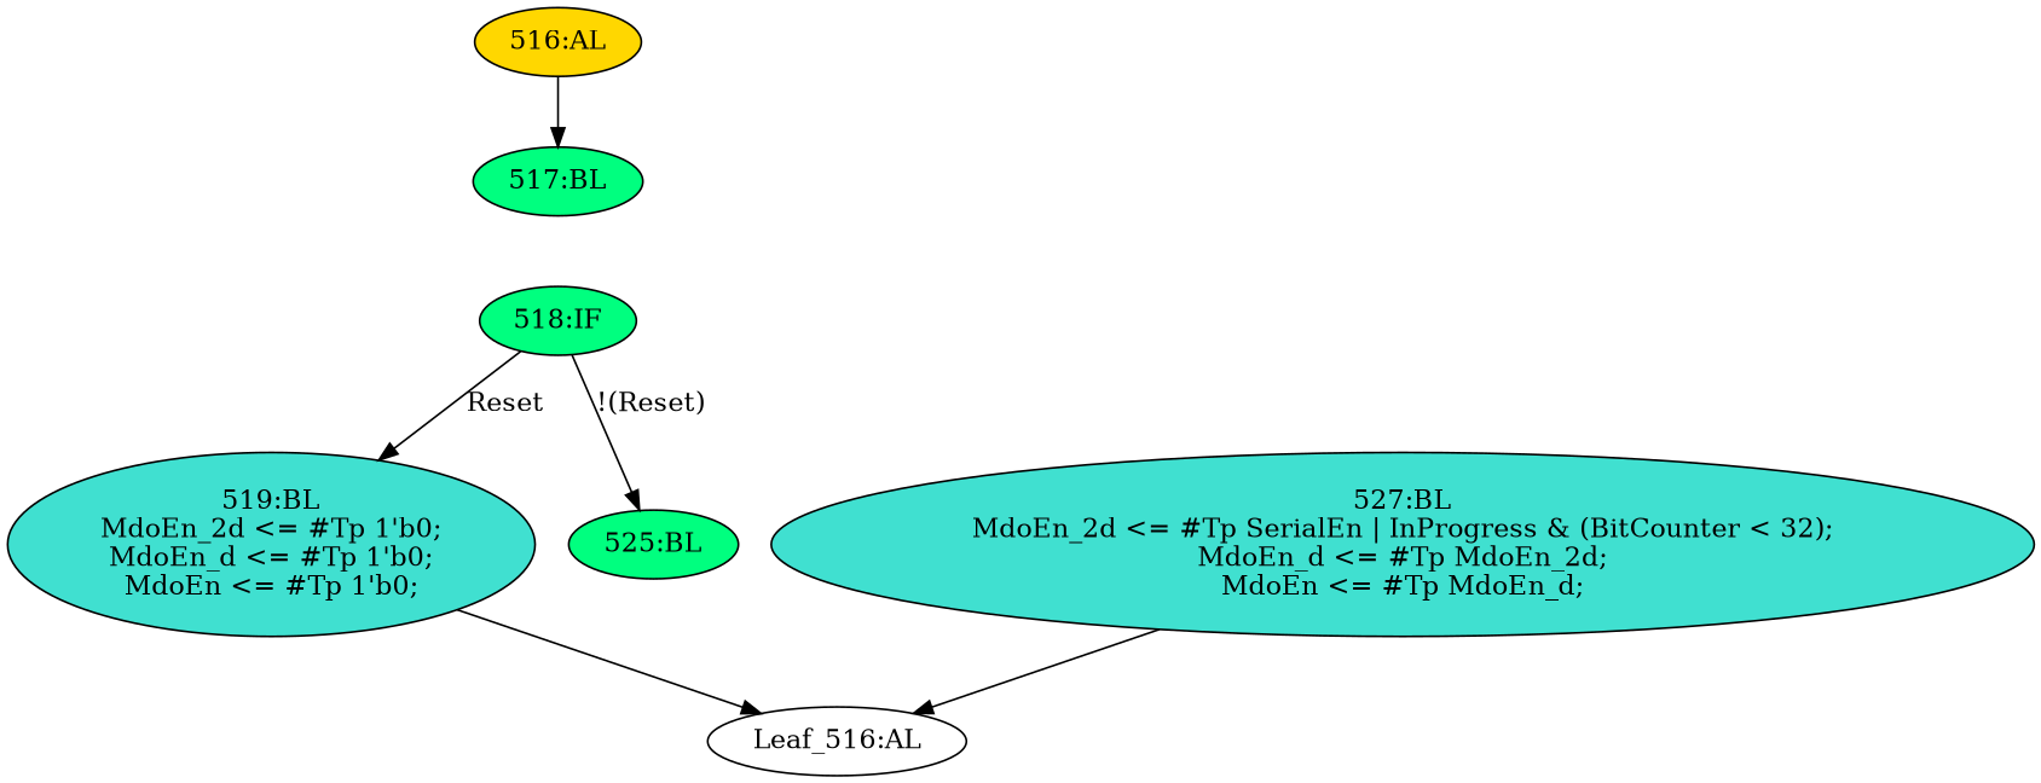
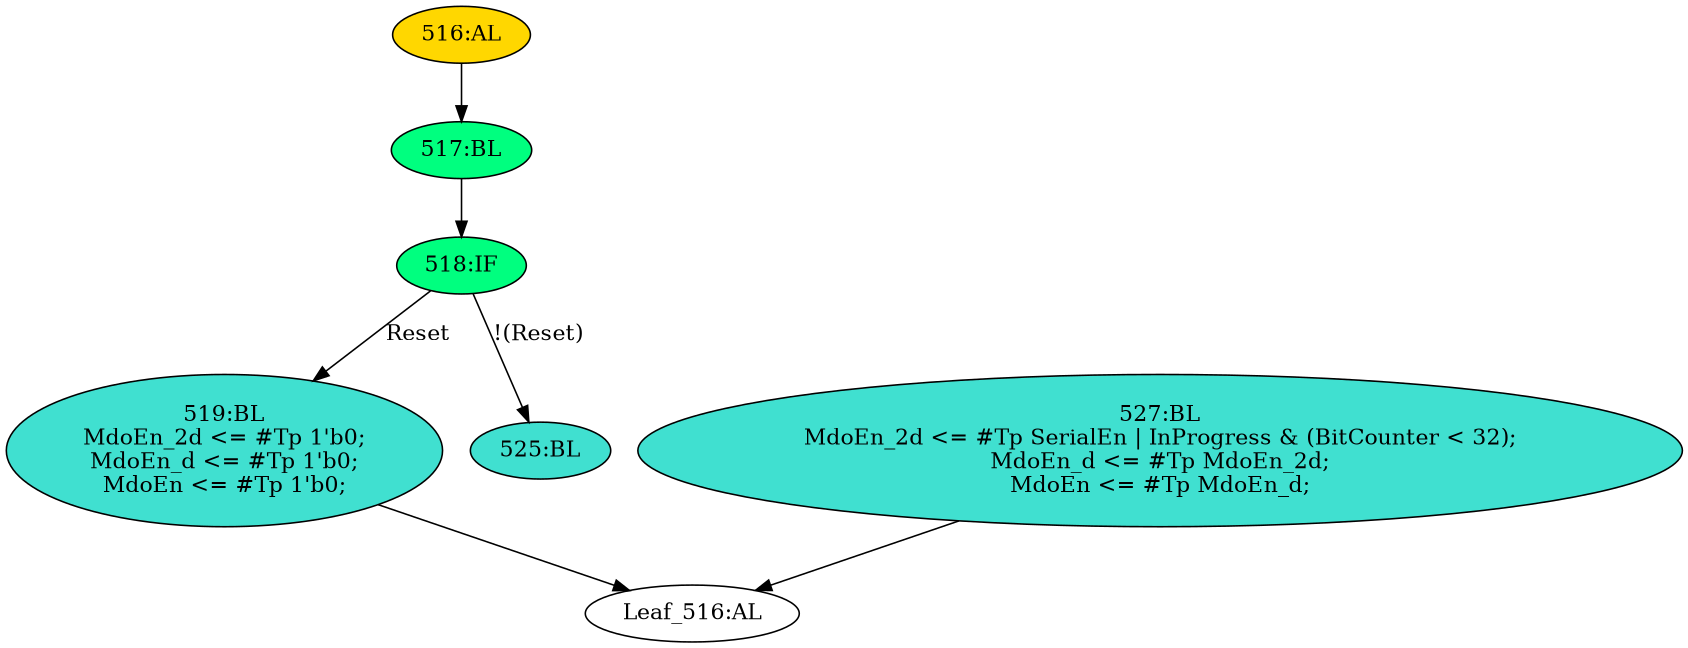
  strict digraph {
    node [fillcolor=turquoise statements="[]" style=filled typ=Block]
    edge [cond="[]" lineno=None]
    n1 [ast="<pyverilog.vparser.ast.Always object at 0x7f415554b0d0>" clk_sens=True fillcolor=gold label="516:AL" sens="['Clk', 'Reset']" typ=Always use_var="['Reset', 'MdcEn_n', 'MdoEn_2d', 'SerialEn', 'MdoEn_d', 'InProgress', 'BitCounter']"]
    n2 [ast="<pyverilog.vparser.ast.Block object at 0x7f415540a750>" fillcolor=springgreen label="517:BL"]
    n3 [ast="<pyverilog.vparser.ast.IfStatement object at 0x7f415540afd0>" fillcolor=springgreen label="518:IF" typ=IfStatement]
    n4 [ast="<pyverilog.vparser.ast.Block object at 0x7f415540af90>" label="519:BL\nMdoEn_2d <= #Tp 1'b0;\nMdoEn_d <= #Tp 1'b0;\nMdoEn <= #Tp 1'b0;" statements="[<pyverilog.vparser.ast.NonblockingSubstitution object at 0x7f41554fd9d0>, <pyverilog.vparser.ast.NonblockingSubstitution object at 0x7f415540bed0>, <pyverilog.vparser.ast.NonblockingSubstitution object at 0x7f415540aed0>]"]
-   n5 [ast="<pyverilog.vparser.ast.Block object at 0x7f415540af10>" fillcolor=springgreen label="525:BL"]
+   n5 [ast="<pyverilog.vparser.ast.Block object at 0x7f415540af10>" label="525:BL"]
    n6 [def_var="['MdoEn_d', 'MdoEn_2d', 'MdoEn']" label="Leaf_516:AL" fillcolor="" statements="" style="" typ=""]
    n7 [ast="<pyverilog.vparser.ast.Block object at 0x7f415554b3d0>" label="527:BL\nMdoEn_2d <= #Tp SerialEn | InProgress & (BitCounter < 32);\nMdoEn_d <= #Tp MdoEn_2d;\nMdoEn <= #Tp MdoEn_d;" statements="[<pyverilog.vparser.ast.NonblockingSubstitution object at 0x7f415554b510>, <pyverilog.vparser.ast.NonblockingSubstitution object at 0x7f415554b210>, <pyverilog.vparser.ast.NonblockingSubstitution object at 0x7f415554b250>]"]
    n1 -> n2
+   n2 -> n3
    n3 -> n4 [cond="['Reset']" label=Reset lineno=518]
    n3 -> n5 [cond="['Reset']" label="!(Reset)" lineno=518]
    n4 -> n6
    n7 -> n6
  }
